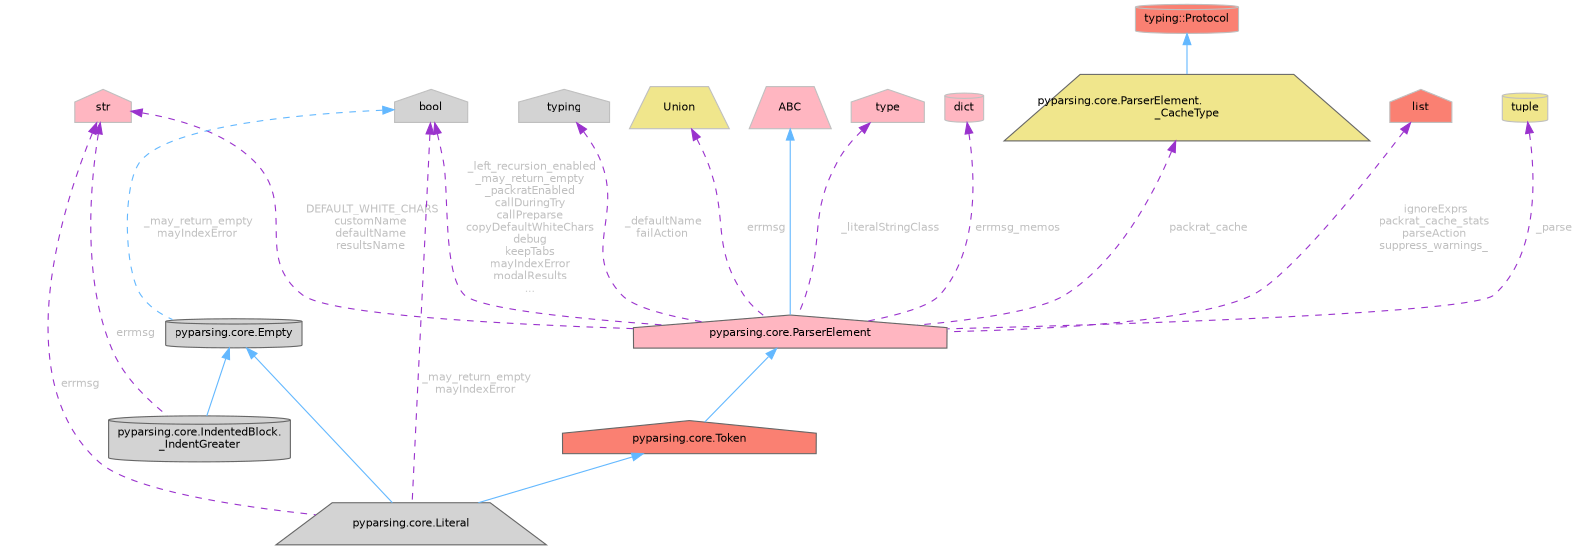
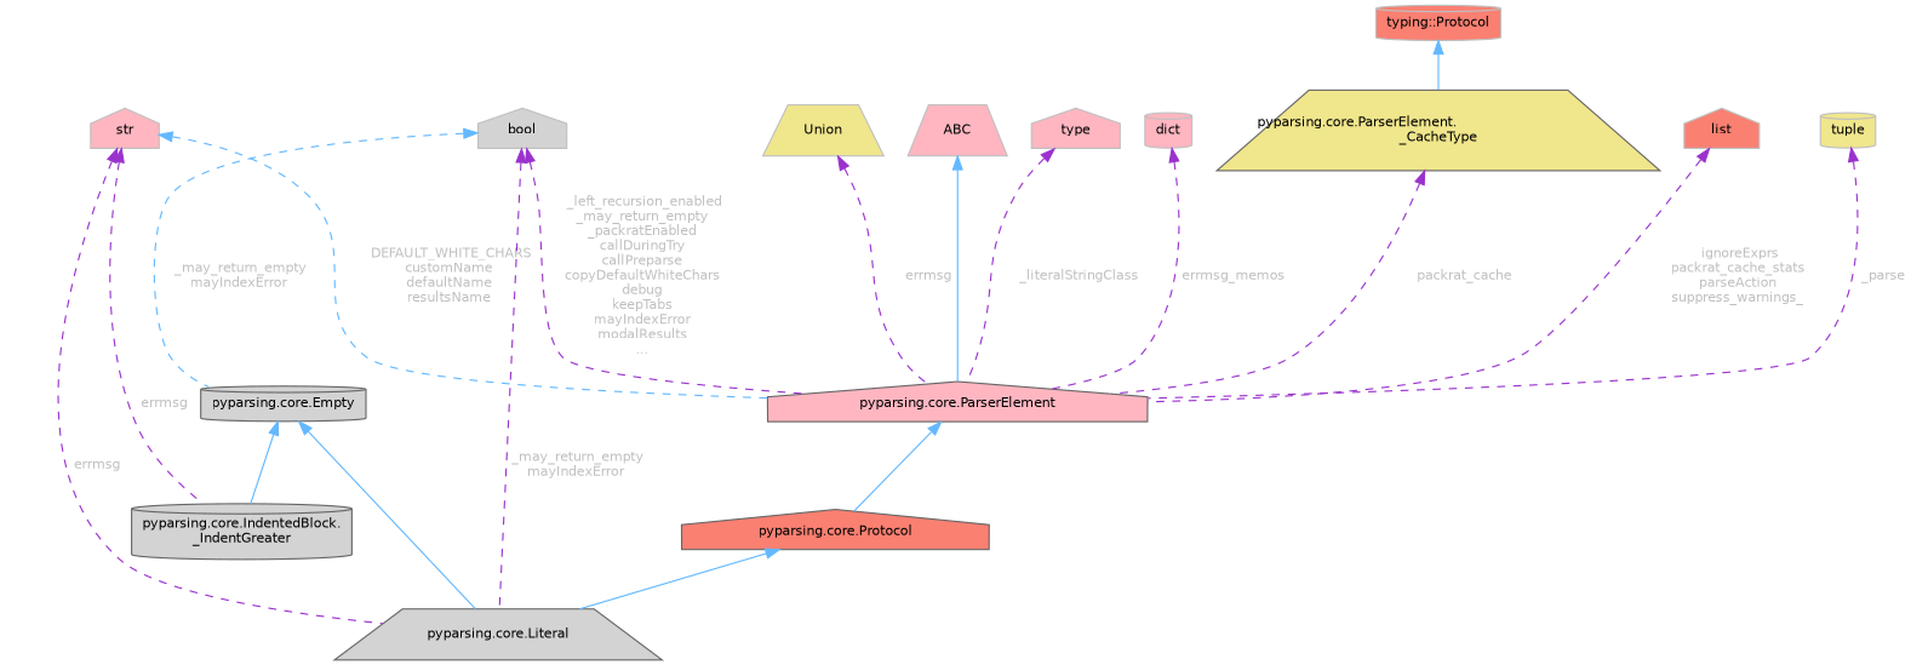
  digraph {
    node [color=grey75 fillcolor=lightgrey fontname=Helvetica fontsize=10 shape=house style=filled]
    edge [color=darkorchid3 dir=back fontname=Helvetica fontsize=10 labelfontname=Helvetica labelfontsize=10 style=dashed fontcolor=grey]
    n1 [color=gray40 fontcolor=black height=0.2 label="pyparsing.core.IndentedBlock.\l_IndentGreater" shape=cylinder width=0.4]
    n2 [color=gray40 height=0.2 label="pyparsing.core.Empty" shape=cylinder width=0.4]
    n3 [color=gray40 height=0.2 label="pyparsing.core.Literal" shape=trapezium width=0.4]
-   n4 [color=gray40 fillcolor=salmon height=0.2 label="pyparsing.core.Token" width=0.4]
+   n4 [color=gray40 fillcolor=salmon height=0.2 label="pyparsing.core.Protocol" width=0.4]
    n5 [color=gray40 fillcolor=lightpink height=0.2 label="pyparsing.core.ParserElement" width=0.4]
    n6 [fillcolor=lightpink height=0.2 label=ABC shape=trapezium width=0.4]
    n7 [fillcolor=lightpink height=0.2 label=str width=0.4]
    n8 [height=0.2 label=bool width=0.4]
    n9 [fillcolor=lightpink height=0.2 label=type width=0.4]
    n10 [fillcolor=lightpink height=0.2 label=dict shape=cylinder width=0.4]
    n11 [color=gray40 fillcolor=khaki height=0.2 label="pyparsing.core.ParserElement.\l_CacheType" shape=trapezium width=0.4]
    n12 [fillcolor=salmon height=0.2 label="typing::Protocol" shape=cylinder width=0.4]
    n13 [fillcolor=salmon height=0.2 label=list width=0.4]
    n14 [fillcolor=khaki height=0.2 label=tuple shape=cylinder width=0.4]
-   n15 [height=0.2 label=typing width=0.4]
    n16 [fillcolor=khaki height=0.2 label=Union shape=trapezium width=0.4]
    n2 -> n1 [color=steelblue1 style=solid fontcolor=""]
    n2 -> n3 [color=steelblue1 style=solid fontcolor=""]
    n4 -> n3 [color=steelblue1 style=solid fontcolor=""]
    n5 -> n4 [color=steelblue1 style=solid fontcolor=""]
    n6 -> n5 [color=steelblue1 style=solid fontcolor=""]
    n7 -> n1 [label=" errmsg"]
    n7 -> n3 [label=" errmsg"]
-   n7 -> n5 [label=" DEFAULT_WHITE_CHARS\ncustomName\ndefaultName\nresultsName"]
+   n7 -> n5 [color=steelblue1 label=" DEFAULT_WHITE_CHARS\ncustomName\ndefaultName\nresultsName"]
    n8 -> n2 [color=steelblue1 label=" _may_return_empty\nmayIndexError"]
    n8 -> n3 [label=" _may_return_empty\nmayIndexError"]
    n8 -> n5 [label=" _left_recursion_enabled\n_may_return_empty\n_packratEnabled\ncallDuringTry\ncallPreparse\ncopyDefaultWhiteChars\ndebug\nkeepTabs\nmayIndexError\nmodalResults\n..."]
    n9 -> n5 [label=" _literalStringClass"]
    n10 -> n5 [label=" errmsg_memos"]
    n11 -> n5 [label=" packrat_cache"]
    n12 -> n11 [color=steelblue1 style=solid fontcolor=""]
    n13 -> n5 [label=" ignoreExprs\npackrat_cache_stats\nparseAction\nsuppress_warnings_"]
    n14 -> n5 [label=" _parse"]
-   n15 -> n5 [label=" _defaultName\nfailAction"]
    n16 -> n5 [label=" errmsg"]
  }
